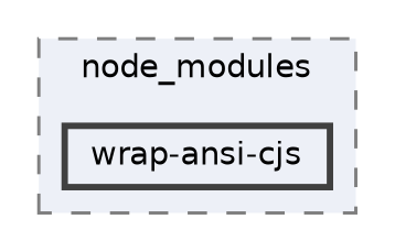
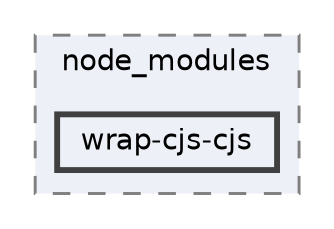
  digraph {
    compound=true
-   n1 [color=grey25 fillcolor="#edf0f7" fontname=Helvetica fontsize=10 height=0.2 label="wrap-ansi-cjs" shape=box style="filled,bold" width=0.4]
+   n1 [color=grey25 fillcolor="#edf0f7" fontname=Helvetica fontsize=10 height=0.2 label="wrap-cjs-cjs" shape=box style="filled,bold" width=0.4]
    subgraph cluster_1 {
      bgcolor="#edf0f7"
      fontname=Helvetica
      fontsize=10
      label=node_modules
      pencolor=grey50
      style="filled,dashed"
      n1
    }
  }
